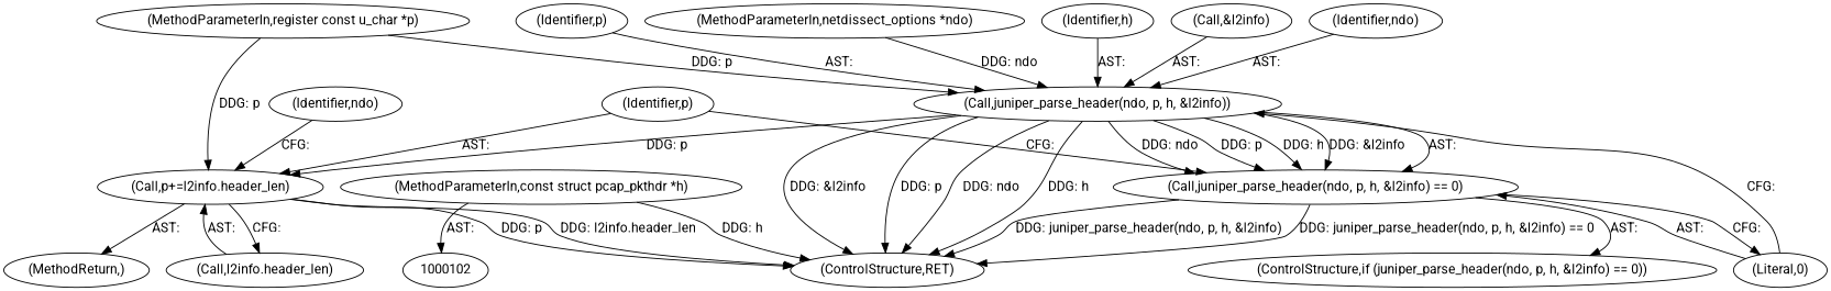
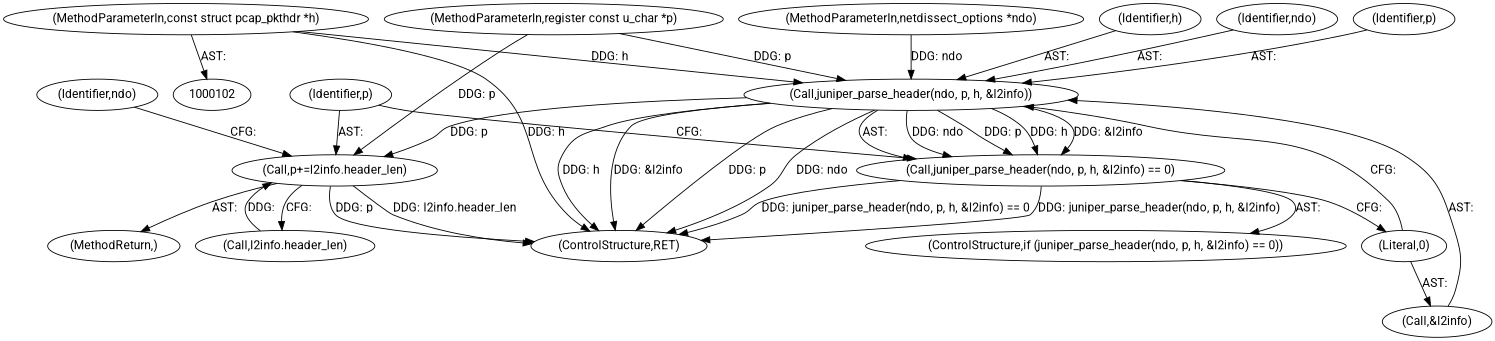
  digraph {
    fontname=Roboto
    node [fontname=Roboto]
    edge [fontname=Roboto]
    n1 [label="(MethodParameterIn,const struct pcap_pkthdr *h)"]
    n2 [label="(Call,juniper_parse_header(ndo, p, h, &l2info))"]
    n3 [label="(ControlStructure,RET)"]
    1000102
    n5 [label="(Call,juniper_parse_header(ndo, p, h, &l2info) == 0)"]
    n6 [label="(Call,p+=l2info.header_len)"]
    n7 [label="(ControlStructure,if (juniper_parse_header(ndo, p, h, &l2info) == 0))"]
    n8 [label="(Literal,0)"]
    n9 [label="(MethodReturn,)"]
    n10 [label="(Call,l2info.header_len)"]
    n11 [label="(Call,&l2info)"]
    n12 [label="(Identifier,ndo)"]
    n13 [label="(Identifier,ndo)"]
    n14 [label="(Identifier,p)"]
    n15 [label="(Identifier,p)"]
    n16 [label="(MethodParameterIn,netdissect_options *ndo)"]
    n17 [label="(Identifier,h)"]
    n18 [label="(MethodParameterIn,register const u_char *p)"]
+   n1 -> n2 [label="DDG: h"]
    n1 -> n3 [label="DDG: h"]
    n1 -> 1000102 [label="AST: "]
    n2 -> n3 [label="DDG: h"]
    n2 -> n3 [label="DDG: &l2info"]
    n2 -> n3 [label="DDG: p"]
    n2 -> n3 [label="DDG: ndo"]
    n2 -> n5 [label="AST: "]
    n2 -> n5 [label="DDG: ndo"]
    n2 -> n5 [label="DDG: p"]
    n2 -> n5 [label="DDG: h"]
    n2 -> n5 [label="DDG: &l2info"]
    n2 -> n6 [label="DDG: p"]
    n5 -> n3 [label="DDG: juniper_parse_header(ndo, p, h, &l2info) == 0"]
    n5 -> n3 [label="DDG: juniper_parse_header(ndo, p, h, &l2info)"]
    n5 -> n7 [label="AST: "]
    n5 -> n8 [label="CFG: "]
    n6 -> n3 [label="DDG: p"]
    n6 -> n3 [label="DDG: l2info.header_len"]
    n6 -> n9 [label="AST: "]
    n6 -> n10 [label="CFG: "]
    n8 -> n2 [label="CFG: "]
-   n8 -> n5 [label="AST: "]
-   n10 -> n6 [label="AST: "]
+   n8 -> n11 [label="AST: "]
+   n10 -> n6 [label="DDG: "]
    n11 -> n2 [label="AST: "]
    n12 -> n2 [label="AST: "]
    n13 -> n6 [label="CFG: "]
    n14 -> n5 [label="CFG: "]
    n14 -> n6 [label="AST: "]
    n15 -> n2 [label="AST: "]
    n16 -> n2 [label="DDG: ndo"]
    n17 -> n2 [label="AST: "]
    n18 -> n2 [label="DDG: p"]
    n18 -> n6 [label="DDG: p"]
  }
